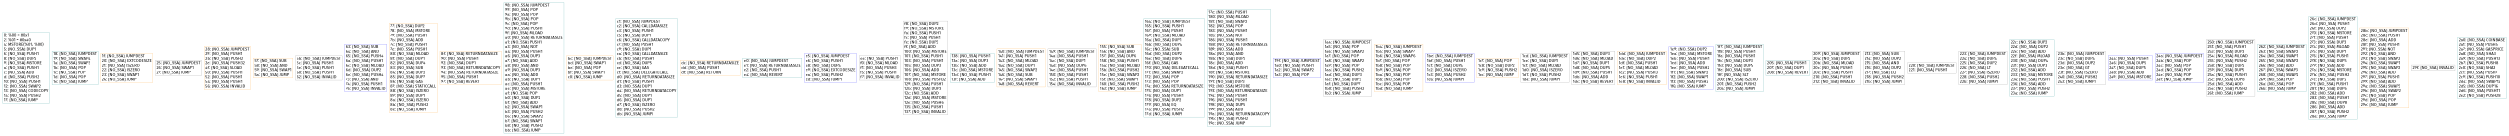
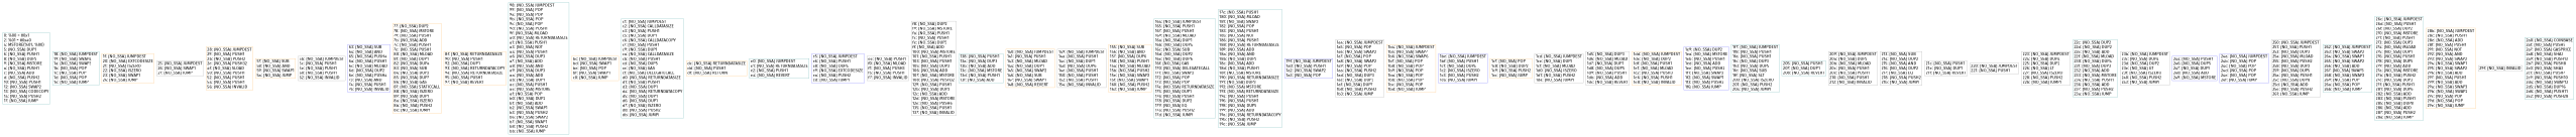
  digraph {
    fontname="Fira Sans"
    node [fontname="Fira Sans" fontsize=30.0 rank=same shape=box color=gray40]
    n1 [label="0: %00 = #0x1\l2: %01 = #0x40\l4: MSTORE(%01, %00)\l5: [NO_SSA] DUP1\l6: [NO_SSA] PUSH1\l8: [NO_SSA] DUP2\l9: [NO_SSA] MSTORE\la: [NO_SSA] PUSH1\lc: [NO_SSA] ADD\ld: [NO_SSA] PUSH2\l10: [NO_SSA] PUSH1\l12: [NO_SSA] SWAP2\l13: [NO_SSA] CODECOPY\l14: [NO_SSA] PUSH2\l17: [NO_SSA] JUMP\l" color=teal]
    n2 [label="18: [NO_SSA] JUMPDEST\l19: [NO_SSA] SWAP4\l1a: [NO_SSA] SWAP3\l1b: [NO_SSA] POP\l1c: [NO_SSA] POP\l1d: [NO_SSA] POP\l1e: [NO_SSA] JUMP\l" color=teal]
    n3 [label="1f: [NO_SSA] JUMPDEST\l20: [NO_SSA] EXTCODESIZE\l21: [NO_SSA] ISZERO\l22: [NO_SSA] ISZERO\l23: [NO_SSA] SWAP1\l24: [NO_SSA] JUMP\l" color=darkorange]
    n4 [label="25: [NO_SSA] JUMPDEST\l26: [NO_SSA] SWAP1\l27: [NO_SSA] JUMP\l"]
    n5 [label="28: [NO_SSA] JUMPDEST\l29: [NO_SSA] PUSH1\l2b: [NO_SSA] PUSH2\l2e: [NO_SSA] PUSH32\l4f: [NO_SSA] SLOAD\l50: [NO_SSA] PUSH1\l52: [NO_SSA] PUSH1\l54: [NO_SSA] PUSH1\l56: [NO_SSA] INVALID\l" color=darkorange]
    n6 [label="57: [NO_SSA] SUB\l58: [NO_SSA] AND\l59: [NO_SSA] SWAP1\l5a: [NO_SSA] JUMP\l" color=darkorange]
    n7 [label="5b: [NO_SSA] JUMPDEST\l5c: [NO_SSA] PUSH1\l5e: [NO_SSA] PUSH1\l60: [NO_SSA] PUSH1\l62: [NO_SSA] INVALID\l"]
    n8 [label="63: [NO_SSA] SUB\l64: [NO_SSA] AND\l65: [NO_SSA] PUSH4\l6a: [NO_SSA] PUSH1\l6c: [NO_SSA] MLOAD\l6d: [NO_SSA] DUP2\l6e: [NO_SSA] PUSH4\l73: [NO_SSA] AND\l74: [NO_SSA] PUSH1\l76: [NO_SSA] INVALID\l" color=blue]
    n9 [label="77: [NO_SSA] DUP2\l78: [NO_SSA] MSTORE\l79: [NO_SSA] PUSH1\l7b: [NO_SSA] ADD\l7c: [NO_SSA] PUSH1\l7e: [NO_SSA] PUSH1\l80: [NO_SSA] MLOAD\l81: [NO_SSA] DUP1\l82: [NO_SSA] DUP4\l83: [NO_SSA] SUB\l84: [NO_SSA] DUP2\l85: [NO_SSA] DUP7\l86: [NO_SSA] GAS\l87: [NO_SSA] STATICCALL\l88: [NO_SSA] ISZERO\l89: [NO_SSA] DUP1\l8a: [NO_SSA] ISZERO\l8b: [NO_SSA] PUSH2\l8e: [NO_SSA] JUMPI\l" color=darkorange]
    n10 [label="8f: [NO_SSA] RETURNDATASIZE\l90: [NO_SSA] PUSH1\l92: [NO_SSA] DUP1\l93: [NO_SSA] RETURNDATACOPY\l94: [NO_SSA] RETURNDATASIZE\l95: [NO_SSA] PUSH1\l97: [NO_SSA] REVERT\l" color=darkorange]
    n11 [label="98: [NO_SSA] JUMPDEST\l99: [NO_SSA] POP\l9a: [NO_SSA] POP\l9b: [NO_SSA] POP\l9c: [NO_SSA] POP\l9d: [NO_SSA] PUSH1\l9f: [NO_SSA] MLOAD\la0: [NO_SSA] RETURNDATASIZE\la1: [NO_SSA] PUSH1\la3: [NO_SSA] NOT\la4: [NO_SSA] PUSH1\la6: [NO_SSA] DUP3\la7: [NO_SSA] ADD\la8: [NO_SSA] AND\la9: [NO_SSA] DUP3\laa: [NO_SSA] ADD\lab: [NO_SSA] DUP1\lac: [NO_SSA] PUSH1\lae: [NO_SSA] MSTORE\laf: [NO_SSA] POP\lb0: [NO_SSA] DUP2\lb1: [NO_SSA] ADD\lb2: [NO_SSA] SWAP1\lb3: [NO_SSA] PUSH2\lb6: [NO_SSA] SWAP2\lb7: [NO_SSA] SWAP1\lb8: [NO_SSA] PUSH2\lbb: [NO_SSA] JUMP\l" color=teal]
    n12 [label="bc: [NO_SSA] JUMPDEST\lbd: [NO_SSA] SWAP1\lbe: [NO_SSA] POP\lbf: [NO_SSA] SWAP1\lc0: [NO_SSA] JUMP\l" color=darkorange]
    n13 [label="c1: [NO_SSA] JUMPDEST\lc2: [NO_SSA] CALLDATASIZE\lc3: [NO_SSA] PUSH1\lc5: [NO_SSA] DUP1\lc6: [NO_SSA] CALLDATACOPY\lc7: [NO_SSA] PUSH1\lc9: [NO_SSA] DUP1\lca: [NO_SSA] CALLDATASIZE\lcb: [NO_SSA] PUSH1\lcd: [NO_SSA] DUP5\lce: [NO_SSA] GAS\lcf: [NO_SSA] DELEGATECALL\ld0: [NO_SSA] RETURNDATASIZE\ld1: [NO_SSA] PUSH1\ld3: [NO_SSA] DUP1\ld4: [NO_SSA] RETURNDATACOPY\ld5: [NO_SSA] DUP1\ld6: [NO_SSA] DUP1\ld7: [NO_SSA] ISZERO\ld8: [NO_SSA] PUSH2\ldb: [NO_SSA] JUMPI\l" color=teal]
    n14 [label="dc: [NO_SSA] RETURNDATASIZE\ldd: [NO_SSA] PUSH1\ldf: [NO_SSA] RETURN\l" color=darkorange]
    n15 [label="e0: [NO_SSA] JUMPDEST\le1: [NO_SSA] RETURNDATASIZE\le2: [NO_SSA] PUSH1\le4: [NO_SSA] REVERT\l" color=teal]
    n16 [label="e5: [NO_SSA] JUMPDEST\le6: [NO_SSA] PUSH1\le8: [NO_SSA] DUP4\le9: [NO_SSA] EXTCODESIZE\lea: [NO_SSA] PUSH2\led: [NO_SSA] JUMPI\l" color=blue]
    n17 [label="ee: [NO_SSA] PUSH1\lf0: [NO_SSA] MLOAD\lf1: [NO_SSA] PUSH3\lf5: [NO_SSA] PUSH1\lf7: [NO_SSA] INVALID\l"]
    n18 [label="f8: [NO_SSA] DUP2\lf9: [NO_SSA] MSTORE\lfa: [NO_SSA] PUSH1\lfc: [NO_SSA] PUSH1\lfe: [NO_SSA] DUP3\lff: [NO_SSA] ADD\l100: [NO_SSA] MSTORE\l101: [NO_SSA] PUSH1\l103: [NO_SSA] PUSH1\l105: [NO_SSA] DUP3\l106: [NO_SSA] ADD\l107: [NO_SSA] MSTORE\l108: [NO_SSA] PUSH32\l129: [NO_SSA] PUSH1\l12b: [NO_SSA] DUP3\l12c: [NO_SSA] ADD\l12d: [NO_SSA] MSTORE\l12e: [NO_SSA] PUSH6\l135: [NO_SSA] PUSH1\l137: [NO_SSA] INVALID\l"]
    n19 [label="138: [NO_SSA] PUSH1\l13a: [NO_SSA] DUP3\l13b: [NO_SSA] ADD\l13c: [NO_SSA] MSTORE\l13d: [NO_SSA] PUSH1\l13f: [NO_SSA] ADD\l" color=teal]
    n20 [label="140: [NO_SSA] JUMPDEST\l141: [NO_SSA] PUSH1\l143: [NO_SSA] MLOAD\l144: [NO_SSA] DUP1\l145: [NO_SSA] SWAP2\l146: [NO_SSA] SUB\l147: [NO_SSA] SWAP1\l148: [NO_SSA] REVERT\l" color=darkorange]
    n21 [label="149: [NO_SSA] JUMPDEST\l14a: [NO_SSA] PUSH1\l14c: [NO_SSA] DUP1\l14d: [NO_SSA] DUP6\l14e: [NO_SSA] PUSH1\l150: [NO_SSA] PUSH1\l152: [NO_SSA] PUSH1\l154: [NO_SSA] INVALID\l"]
    n22 [label="155: [NO_SSA] SUB\l156: [NO_SSA] AND\l157: [NO_SSA] DUP6\l158: [NO_SSA] PUSH1\l15a: [NO_SSA] MLOAD\l15b: [NO_SSA] PUSH2\l15e: [NO_SSA] SWAP2\l15f: [NO_SSA] SWAP1\l160: [NO_SSA] PUSH2\l163: [NO_SSA] JUMP\l" color=darkorange]
    n23 [label="164: [NO_SSA] JUMPDEST\l165: [NO_SSA] PUSH1\l167: [NO_SSA] PUSH1\l169: [NO_SSA] MLOAD\l16a: [NO_SSA] DUP1\l16b: [NO_SSA] DUP4\l16c: [NO_SSA] SUB\l16d: [NO_SSA] DUP2\l16e: [NO_SSA] DUP6\l16f: [NO_SSA] GAS\l170: [NO_SSA] DELEGATECALL\l171: [NO_SSA] SWAP2\l172: [NO_SSA] POP\l173: [NO_SSA] POP\l174: [NO_SSA] RETURNDATASIZE\l175: [NO_SSA] DUP1\l176: [NO_SSA] PUSH1\l178: [NO_SSA] DUP2\l179: [NO_SSA] EQ\l17a: [NO_SSA] PUSH2\l17d: [NO_SSA] JUMPI\l" color=teal]
    n24 [label="17e: [NO_SSA] PUSH1\l180: [NO_SSA] MLOAD\l181: [NO_SSA] SWAP2\l182: [NO_SSA] POP\l183: [NO_SSA] PUSH1\l185: [NO_SSA] NOT\l186: [NO_SSA] PUSH1\l188: [NO_SSA] RETURNDATASIZE\l189: [NO_SSA] ADD\l18a: [NO_SSA] AND\l18b: [NO_SSA] DUP3\l18c: [NO_SSA] ADD\l18d: [NO_SSA] PUSH1\l18f: [NO_SSA] MSTORE\l190: [NO_SSA] RETURNDATASIZE\l191: [NO_SSA] DUP3\l192: [NO_SSA] MSTORE\l193: [NO_SSA] RETURNDATASIZE\l194: [NO_SSA] PUSH1\l196: [NO_SSA] PUSH1\l198: [NO_SSA] DUP5\l199: [NO_SSA] ADD\l19a: [NO_SSA] RETURNDATACOPY\l19b: [NO_SSA] PUSH2\l19e: [NO_SSA] JUMP\l" color=teal]
    n25 [label="19f: [NO_SSA] JUMPDEST\l1a0: [NO_SSA] PUSH1\l1a2: [NO_SSA] SWAP2\l1a3: [NO_SSA] POP\l" color=blue]
    n26 [label="1a4: [NO_SSA] JUMPDEST\l1a5: [NO_SSA] POP\l1a6: [NO_SSA] SWAP2\l1a7: [NO_SSA] POP\l1a8: [NO_SSA] SWAP2\l1a9: [NO_SSA] POP\l1aa: [NO_SSA] PUSH2\l1ad: [NO_SSA] DUP3\l1ae: [NO_SSA] DUP3\l1af: [NO_SSA] DUP7\l1b0: [NO_SSA] PUSH2\l1b3: [NO_SSA] JUMP\l"]
    n27 [label="1b4: [NO_SSA] JUMPDEST\l1b5: [NO_SSA] SWAP7\l1b6: [NO_SSA] SWAP6\l1b7: [NO_SSA] POP\l1b8: [NO_SSA] POP\l1b9: [NO_SSA] POP\l1ba: [NO_SSA] POP\l1bb: [NO_SSA] POP\l1bc: [NO_SSA] POP\l1bd: [NO_SSA] JUMP\l" color=darkorange]
    n28 [label="1be: [NO_SSA] JUMPDEST\l1bf: [NO_SSA] PUSH1\l1c1: [NO_SSA] DUP4\l1c2: [NO_SSA] ISZERO\l1c3: [NO_SSA] PUSH2\l1c6: [NO_SSA] JUMPI\l" color=blue]
    n29 [label="1c7: [NO_SSA] POP\l1c8: [NO_SSA] DUP2\l1c9: [NO_SSA] PUSH2\l1cc: [NO_SSA] JUMP\l" color=darkorange]
    n30 [label="1cd: [NO_SSA] JUMPDEST\l1ce: [NO_SSA] DUP3\l1cf: [NO_SSA] MLOAD\l1d0: [NO_SSA] ISZERO\l1d1: [NO_SSA] PUSH2\l1d4: [NO_SSA] JUMPI\l"]
    n31 [label="1d5: [NO_SSA] DUP3\l1d6: [NO_SSA] MLOAD\l1d7: [NO_SSA] DUP1\l1d8: [NO_SSA] DUP5\l1d9: [NO_SSA] PUSH1\l1db: [NO_SSA] ADD\l1dc: [NO_SSA] REVERT\l"]
    n32 [label="1dd: [NO_SSA] JUMPDEST\l1de: [NO_SSA] DUP2\l1df: [NO_SSA] PUSH1\l1e1: [NO_SSA] MLOAD\l1e2: [NO_SSA] PUSH3\l1e6: [NO_SSA] PUSH1\l1e8: [NO_SSA] INVALID\l" color=darkorange]
    n33 [label="1e9: [NO_SSA] DUP2\l1ea: [NO_SSA] MSTORE\l1eb: [NO_SSA] PUSH1\l1ed: [NO_SSA] ADD\l1ee: [NO_SSA] PUSH2\l1f1: [NO_SSA] SWAP2\l1f2: [NO_SSA] SWAP1\l1f3: [NO_SSA] PUSH2\l1f6: [NO_SSA] JUMP\l" color=blue]
    n34 [label="1f7: [NO_SSA] JUMPDEST\l1f8: [NO_SSA] PUSH1\l1fa: [NO_SSA] PUSH1\l1fc: [NO_SSA] DUP3\l1fd: [NO_SSA] DUP5\l1fe: [NO_SSA] SUB\l1ff: [NO_SSA] SLT\l200: [NO_SSA] ISZERO\l201: [NO_SSA] PUSH2\l204: [NO_SSA] JUMPI\l" color=teal]
    n35 [label="205: [NO_SSA] PUSH1\l207: [NO_SSA] DUP1\l208: [NO_SSA] REVERT\l" color=teal]
    n36 [label="209: [NO_SSA] JUMPDEST\l20a: [NO_SSA] DUP2\l20b: [NO_SSA] MLOAD\l20c: [NO_SSA] PUSH1\l20e: [NO_SSA] PUSH1\l210: [NO_SSA] PUSH1\l212: [NO_SSA] INVALID\l"]
    n37 [label="213: [NO_SSA] SUB\l214: [NO_SSA] DUP2\l215: [NO_SSA] AND\l216: [NO_SSA] DUP2\l217: [NO_SSA] EQ\l218: [NO_SSA] PUSH2\l21b: [NO_SSA] JUMPI\l"]
+   n38 [label="21c: [NO_SSA] PUSH1\l21e: [NO_SSA] DUP1\l21f: [NO_SSA] REVERT\l"]
    n39 [label="220: [NO_SSA] JUMPDEST\l221: [NO_SSA] PUSH1\l"]
    n40 [label="223: [NO_SSA] JUMPDEST\l224: [NO_SSA] DUP4\l225: [NO_SSA] DUP2\l226: [NO_SSA] LT\l227: [NO_SSA] ISZERO\l228: [NO_SSA] PUSH2\l22b: [NO_SSA] JUMPI\l"]
    n41 [label="22c: [NO_SSA] DUP2\l22d: [NO_SSA] DUP2\l22e: [NO_SSA] ADD\l22f: [NO_SSA] MLOAD\l230: [NO_SSA] DUP4\l231: [NO_SSA] DUP3\l232: [NO_SSA] ADD\l233: [NO_SSA] MSTORE\l234: [NO_SSA] PUSH1\l236: [NO_SSA] ADD\l237: [NO_SSA] PUSH2\l23a: [NO_SSA] JUMP\l" color=teal]
    n42 [label="23b: [NO_SSA] JUMPDEST\l23c: [NO_SSA] DUP4\l23d: [NO_SSA] DUP2\l23e: [NO_SSA] GT\l23f: [NO_SSA] ISZERO\l240: [NO_SSA] PUSH2\l243: [NO_SSA] JUMPI\l"]
    n43 [label="244: [NO_SSA] PUSH1\l246: [NO_SSA] DUP5\l247: [NO_SSA] DUP5\l248: [NO_SSA] ADD\l249: [NO_SSA] MSTORE\l" color=blue]
    n44 [label="24a: [NO_SSA] JUMPDEST\l24b: [NO_SSA] POP\l24c: [NO_SSA] POP\l24d: [NO_SSA] POP\l24e: [NO_SSA] POP\l24f: [NO_SSA] JUMP\l" color=blue]
    n45 [label="250: [NO_SSA] JUMPDEST\l251: [NO_SSA] PUSH1\l253: [NO_SSA] DUP3\l254: [NO_SSA] MLOAD\l255: [NO_SSA] PUSH2\l258: [NO_SSA] DUP2\l259: [NO_SSA] DUP5\l25a: [NO_SSA] PUSH1\l25c: [NO_SSA] DUP8\l25d: [NO_SSA] ADD\l25e: [NO_SSA] PUSH2\l261: [NO_SSA] JUMP\l"]
    n46 [label="262: [NO_SSA] JUMPDEST\l263: [NO_SSA] SWAP2\l264: [NO_SSA] SWAP1\l265: [NO_SSA] SWAP2\l266: [NO_SSA] ADD\l267: [NO_SSA] SWAP3\l268: [NO_SSA] SWAP2\l269: [NO_SSA] POP\l26a: [NO_SSA] POP\l26b: [NO_SSA] JUMP\l" color=teal]
    n47 [label="26c: [NO_SSA] JUMPDEST\l26d: [NO_SSA] PUSH1\l26f: [NO_SSA] DUP2\l270: [NO_SSA] MSTORE\l271: [NO_SSA] PUSH1\l273: [NO_SSA] DUP3\l274: [NO_SSA] MLOAD\l275: [NO_SSA] DUP1\l276: [NO_SSA] PUSH1\l278: [NO_SSA] DUP5\l279: [NO_SSA] ADD\l27a: [NO_SSA] MSTORE\l27b: [NO_SSA] PUSH2\l27e: [NO_SSA] DUP2\l27f: [NO_SSA] PUSH1\l281: [NO_SSA] DUP6\l282: [NO_SSA] ADD\l283: [NO_SSA] PUSH1\l285: [NO_SSA] DUP8\l286: [NO_SSA] ADD\l287: [NO_SSA] PUSH2\l28a: [NO_SSA] JUMP\l" color=teal]
    n48 [label="28b: [NO_SSA] JUMPDEST\l28c: [NO_SSA] PUSH1\l28e: [NO_SSA] ADD\l28f: [NO_SSA] PUSH1\l291: [NO_SSA] NOT\l292: [NO_SSA] AND\l293: [NO_SSA] SWAP2\l294: [NO_SSA] SWAP1\l295: [NO_SSA] SWAP2\l296: [NO_SSA] ADD\l297: [NO_SSA] PUSH1\l299: [NO_SSA] ADD\l29a: [NO_SSA] SWAP3\l29b: [NO_SSA] SWAP2\l29c: [NO_SSA] POP\l29d: [NO_SSA] POP\l29e: [NO_SSA] JUMP\l" color=darkorange]
    n49 [label="29f: [NO_SSA] INVALID\l"]
    n50 [label="2a0: [NO_SSA] COINBASE\l2a1: [NO_SSA] PUSH5\l2a7: [NO_SSA] GASPRICE\l2a8: [NO_SSA] SHA3\l2a9: [NO_SSA] PUSH13\l2b7: [NO_SSA] PUSH8\l2c0: [NO_SSA] SHA3\l2c1: [NO_SSA] PUSH7\l2c9: [NO_SSA] PUSH10\l2d4: [NO_SSA] SWAP12\l2d5: [NO_SSA] DUP16\l2d6: [NO_SSA] PUSH11\l2e2: [NO_SSA] PUSH28\l" color=teal]
    subgraph sub_1 {
      n1
      n2
      n3
      n4
      n5
      n6
      n7
      n8
      n9
      n10
      n11
      n12
      n13
      n14
      n15
      n16
      n17
      n18
      n19
      n20
      n21
      n22
      n23
      n24
      n25
      n26
      n27
      n28
      n29
      n30
      n31
      n32
      n33
      n34
      n35
      n36
      n37
+     n38
      n39
      n40
      n41
      n42
      n43
      n44
      n45
      n46
      n47
      n48
      n49
      n50
    }
  }
